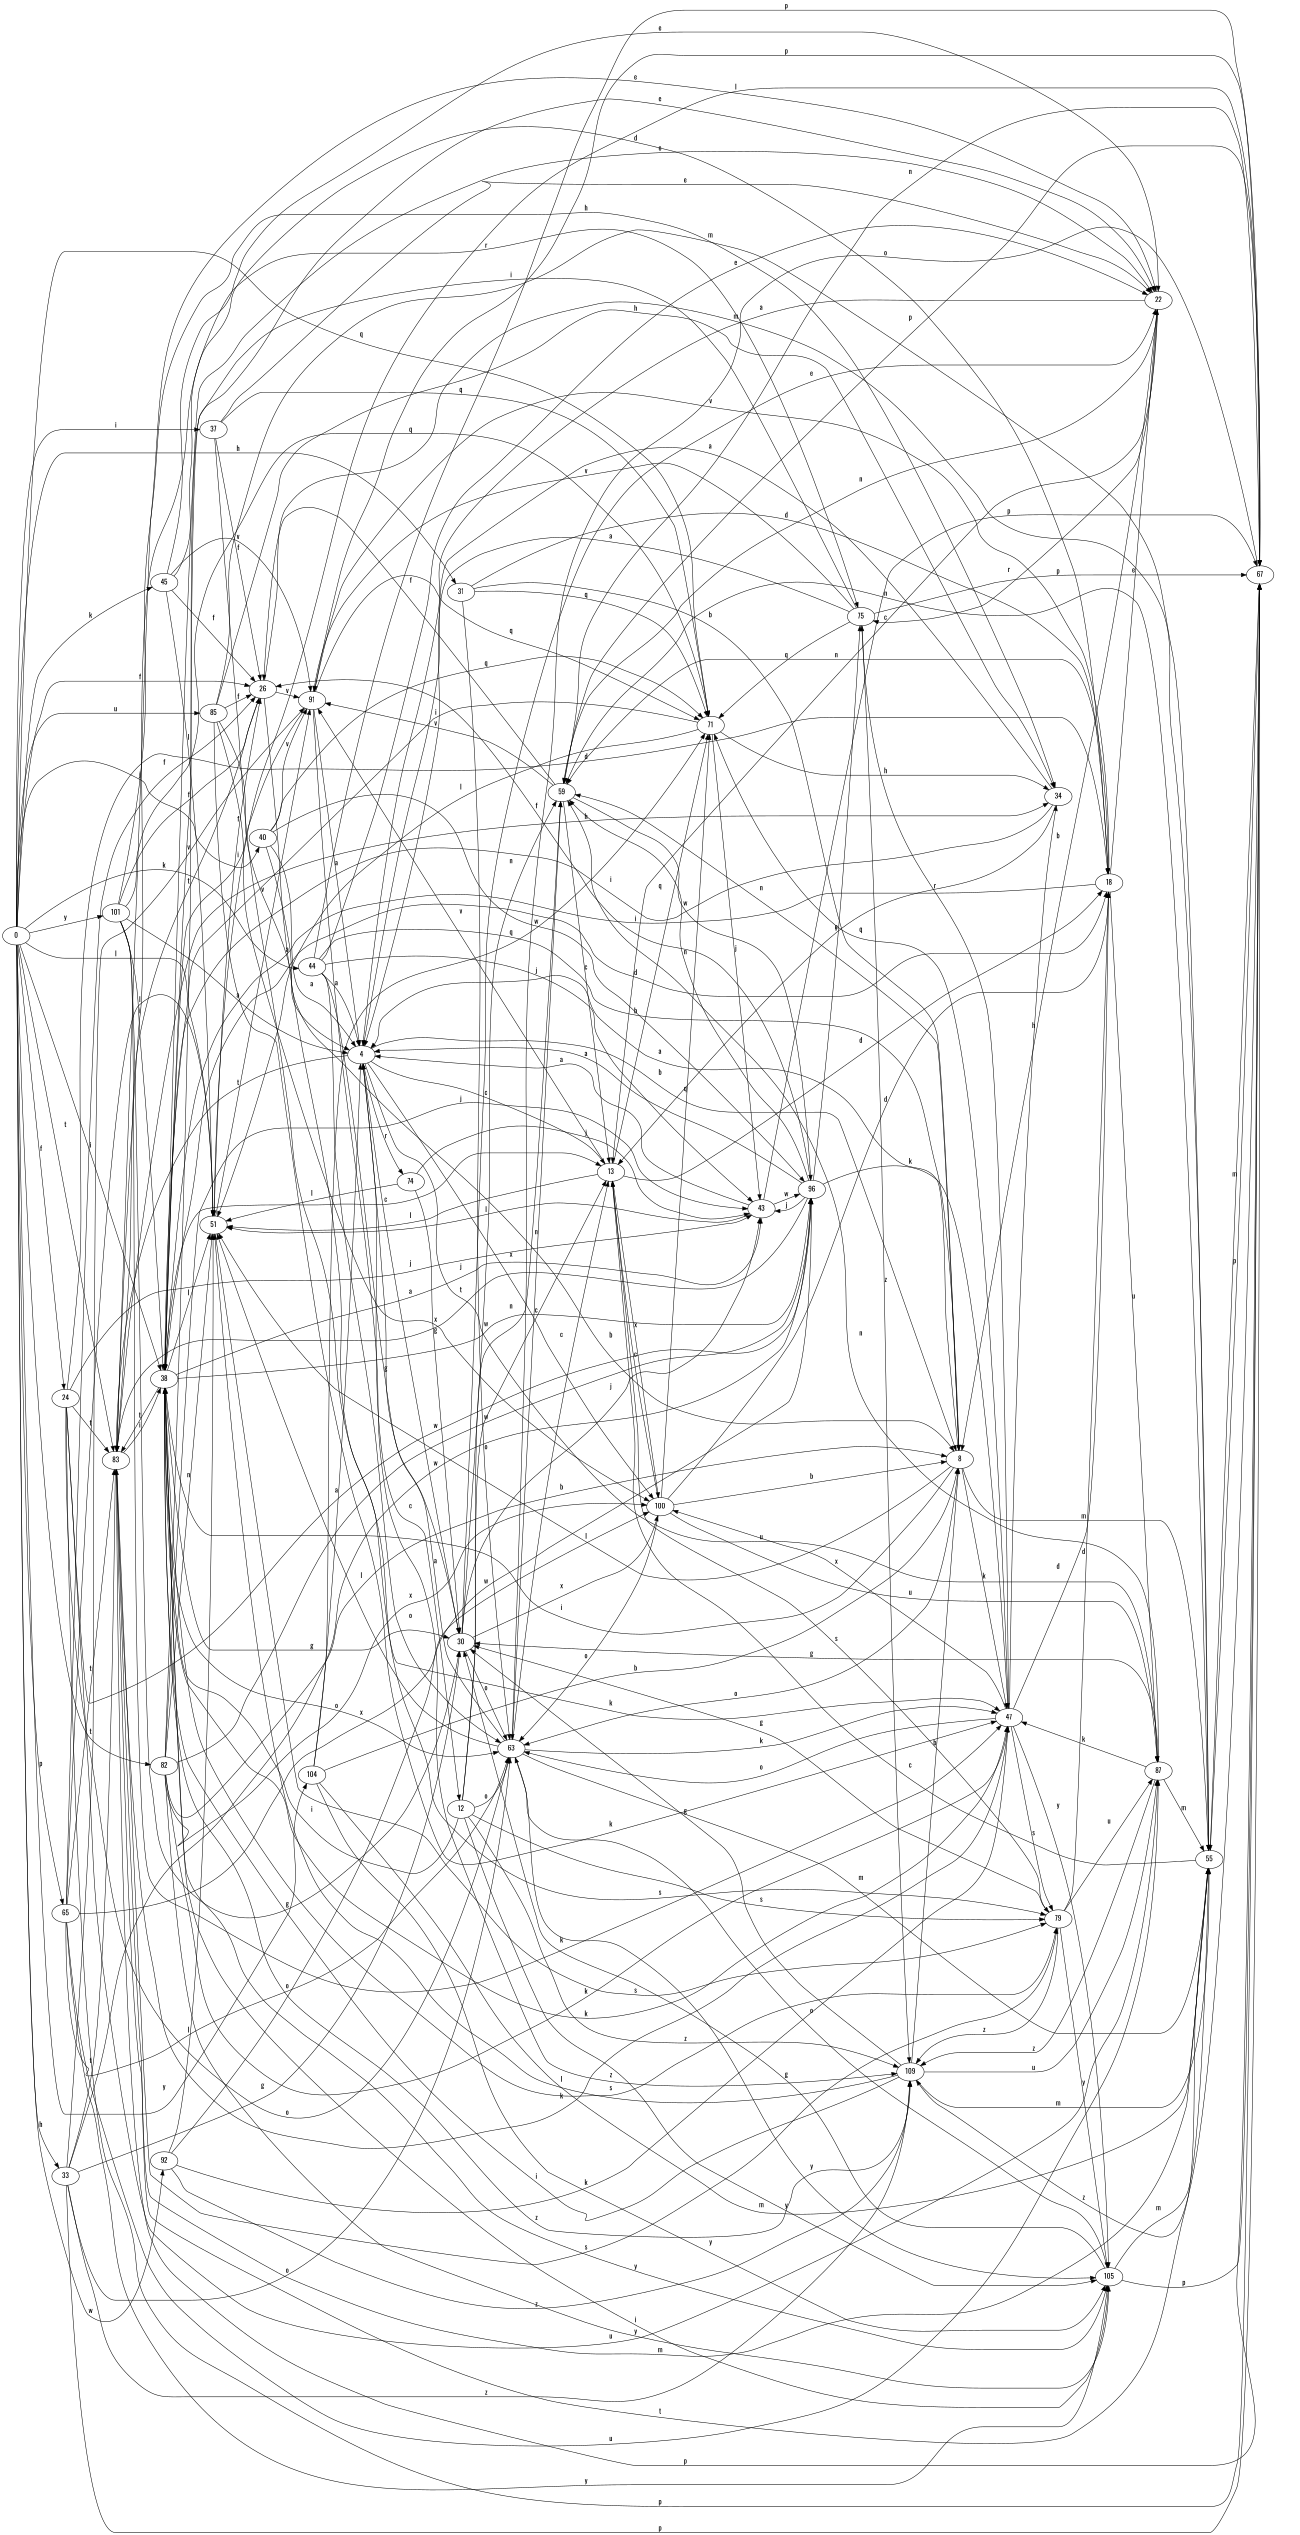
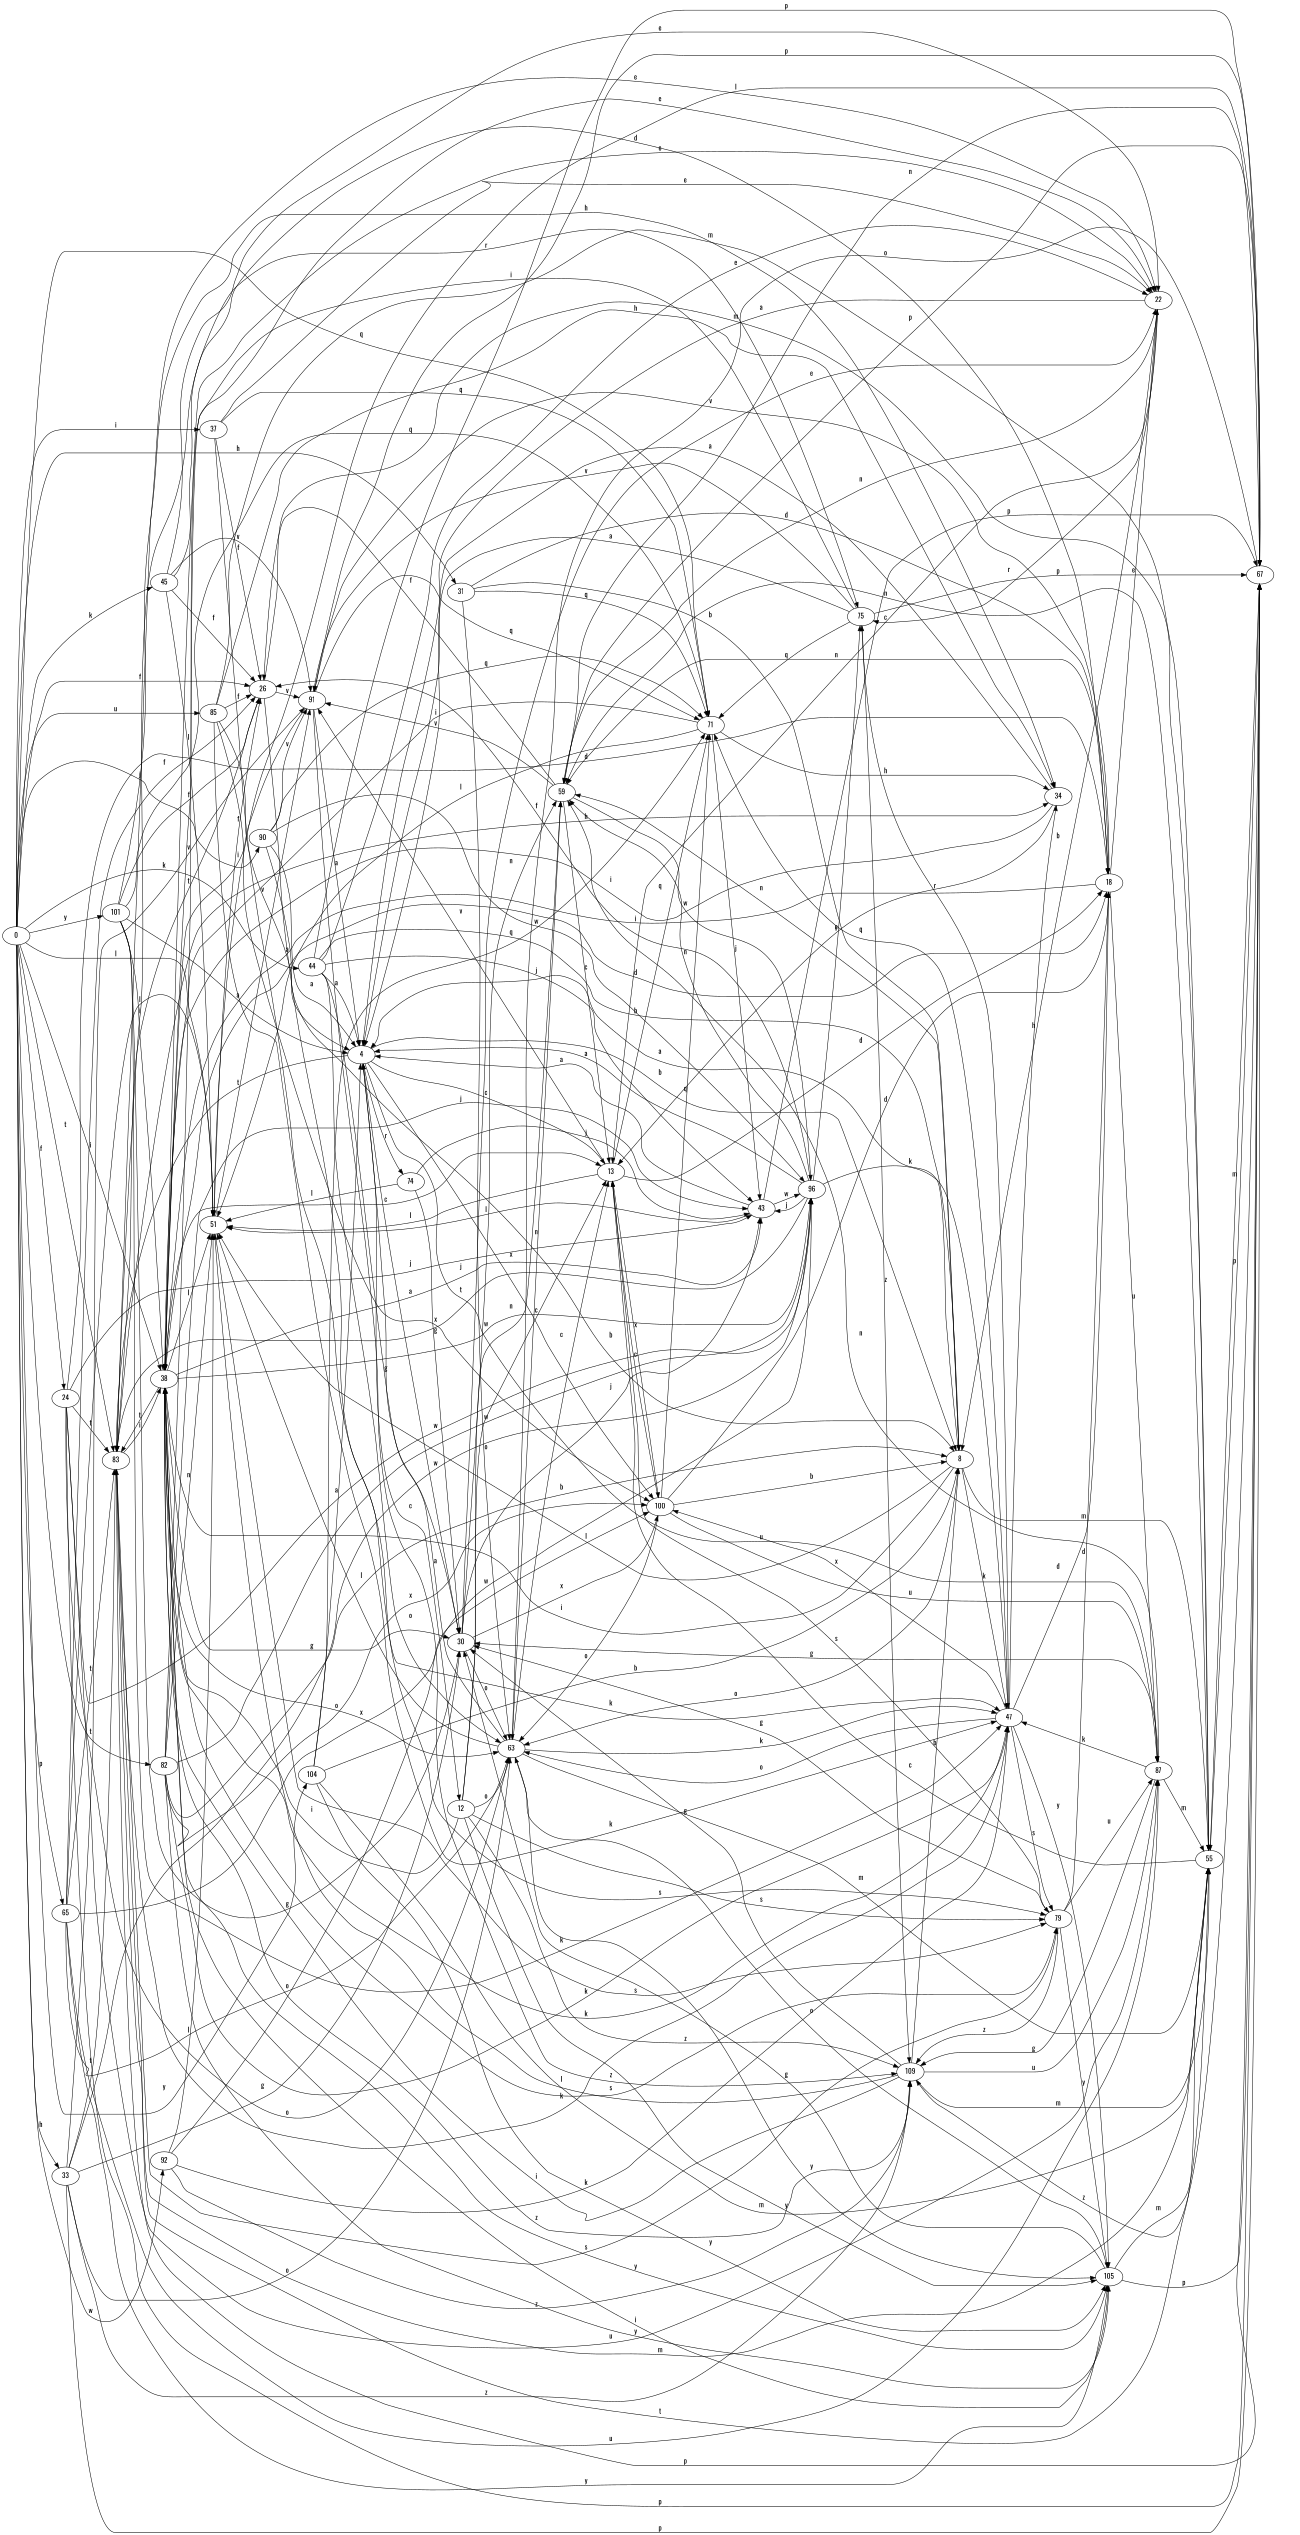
  strict digraph {
    fontname=Oswald
    rankdir=LR
    node [fontname=Oswald]
    edge [fontname=Oswald]
    0
    24
    26
    31
    33
    37
    38
-   40
+   40 [label=90]
    44
    45
    51
    65
    71
    82
    83
    85
    92
    101
    104
    87
    63
    18
    43
    67
    96
    55
    79
    91
    8
    109
    30
    47
    22
    13
    105
    4
    100
    34
    75
    12
    74
    59
    0 -> 24 [label=f]
    0 -> 26 [label=f]
    0 -> 31 [label=h]
    0 -> 33 [label=h]
    0 -> 37 [label=i]
    0 -> 38 [label=i]
    0 -> 40 [label=j]
    0 -> 44 [label=k]
    0 -> 45 [label=k]
    0 -> 51 [label=l]
    0 -> 65 [label=p]
    0 -> 71 [label=q]
    0 -> 82 [label=t]
    0 -> 83 [label=t]
    0 -> 85 [label=u]
    0 -> 92 [label=w]
    0 -> 101 [label=y]
    0 -> 104 [label=y]
    24 -> 83 [label=t]
    24 -> 87 [label=u]
    24 -> 63 [label=o]
    24 -> 18 [label=d]
    24 -> 43 [label=j]
    24 -> 67 [label=p]
    24 -> 96 [label=w]
    26 -> 83 [label=t]
    26 -> 55 [label=m]
    26 -> 79 [label=s]
    26 -> 91 [label=v]
    31 -> 71 [label=q]
    31 -> 63 [label=o]
    31 -> 18 [label=d]
    31 -> 8 [label=b]
    33 -> 83 [label=t]
    33 -> 63 [label=o]
    33 -> 67 [label=p]
    33 -> 96 [label=w]
    33 -> 91 [label=v]
    33 -> 109 [label=z]
    33 -> 30 [label=g]
    37 -> 26 [label=f]
    37 -> 71 [label=q]
    37 -> 47 [label=k]
    37 -> 22 [label=e]
    38 -> 51 [label=l]
    38 -> 83 [label=t]
    38 -> 63 [label=o]
    38 -> 18 [label=d]
    38 -> 43 [label=j]
    38 -> 96 [label=w]
    38 -> 79 [label=s]
    38 -> 109 [label=z]
    38 -> 30 [label=g]
    38 -> 47 [label=k]
    38 -> 22 [label=e]
    38 -> 13 [label=c]
    38 -> 105 [label=y]
    40 -> 71 [label=q]
    40 -> 96 [label=w]
    40 -> 91 [label=v]
    40 -> 8 [label=b]
    40 -> 4 [label=a]
    44 -> 63 [label=o]
    44 -> 43 [label=j]
    44 -> 67 [label=p]
    44 -> 8 [label=b]
    44 -> 30 [label=g]
    44 -> 22 [label=e]
    44 -> 4 [label=a]
    45 -> 26 [label=f]
    45 -> 51 [label=l]
    45 -> 18 [label=d]
    45 -> 91 [label=v]
    45 -> 22 [label=e]
    51 -> 26 [label=f]
    51 -> 79 [label=s]
    51 -> 91 [label=v]
    65 -> 26 [label=f]
    65 -> 51 [label=l]
    65 -> 83 [label=t]
    65 -> 87 [label=u]
    65 -> 63 [label=o]
    65 -> 105 [label=y]
    65 -> 100 [label=x]
    71 -> 38 [label=i]
    71 -> 51 [label=l]
    71 -> 43 [label=j]
    71 -> 34 [label=h]
    82 -> 51 [label=n]
    82 -> 43 [label=j]
    82 -> 96 [label=w]
    82 -> 8 [label=b]
    82 -> 47 [label=k]
    82 -> 22 [label=e]
    82 -> 105 [label=y]
    82 -> 100 [label=x]
    83 -> 38 [label=i]
    83 -> 67 [label=p]
    83 -> 55 [label=m]
    83 -> 79 [label=s]
    83 -> 47 [label=k]
    83 -> 22 [label=e]
    83 -> 34 [label=h]
    83 -> 75 [label=r]
    85 -> 26 [label=f]
    85 -> 55 [label=m]
    85 -> 47 [label=k]
    85 -> 4 [label=a]
    85 -> 100 [label=x]
    85 -> 34 [label=h]
    92 -> 51 [label=l]
    92 -> 96 [label=w]
    92 -> 109 [label=z]
    92 -> 47 [label=k]
    101 -> 26 [label=f]
    101 -> 38 [label=i]
    101 -> 71 [label=q]
    101 -> 30 [label=g]
    101 -> 47 [label=k]
    101 -> 4 [label=a]
    101 -> 34 [label=h]
    104 -> 71 [label=q]
    104 -> 55 [label=m]
    104 -> 8 [label=b]
    104 -> 105 [label=y]
    104 -> 4 [label=a]
    87 -> 55 [label=m]
-   87 -> 109 [label=z]
+   87 -> 109 [label=g]
    87 -> 30 [label=g]
    87 -> 47 [label=k]
    87 -> 59 [label=n]
    63 -> 51 [label=l]
    63 -> 55 [label=m]
    63 -> 47 [label=k]
    63 -> 13 [label=c]
    63 -> 105 [label=y]
    63 -> 4 [label=a]
    63 -> 59 [label=n]
    18 -> 38 [label=i]
    18 -> 87 [label=u]
    18 -> 91 [label=v]
    18 -> 22 [label=e]
    18 -> 59 [label=n]
    43 -> 51 [label=l]
    43 -> 67 [label=p]
    43 -> 96 [label=w]
    43 -> 4 [label=a]
    67 -> 51 [label=l]
    67 -> 63 [label=o]
    67 -> 55 [label=m]
    67 -> 109 [label=z]
    67 -> 59 [label=n]
    96 -> 26 [label=f]
    96 -> 83 [label=t]
    96 -> 43 [label=j]
    96 -> 47 [label=k]
    96 -> 4 [label=a]
    96 -> 75 [label=r]
    96 -> 59 [label=n]
    55 -> 83 [label=t]
    55 -> 67 [label=p]
    55 -> 13 [label=c]
    55 -> 59 [label=n]
    79 -> 87 [label=u]
    79 -> 18 [label=d]
    79 -> 109 [label=z]
    79 -> 30 [label=g]
    79 -> 105 [label=y]
    91 -> 38 [label=i]
    91 -> 71 [label=q]
    91 -> 67 [label=p]
    91 -> 109 [label=z]
    91 -> 4 [label=a]
    8 -> 38 [label=i]
    8 -> 51 [label=l]
    8 -> 63 [label=o]
    8 -> 55 [label=m]
    8 -> 47 [label=k]
    8 -> 4 [label=a]
    8 -> 59 [label=n]
    109 -> 38 [label=i]
    109 -> 51 [label=l]
    109 -> 87 [label=u]
    109 -> 55 [label=m]
    109 -> 8 [label=b]
    109 -> 30 [label=g]
    30 -> 63 [label=o]
    30 -> 43 [label=j]
    30 -> 22 [label=e]
    30 -> 4 [label=a]
    30 -> 100 [label=x]
    30 -> 59 [label=n]
    47 -> 71 [label=q]
    47 -> 63 [label=o]
    47 -> 18 [label=d]
    47 -> 79 [label=s]
    47 -> 105 [label=y]
    47 -> 100 [label=x]
    47 -> 34 [label=h]
    47 -> 75 [label=r]
    22 -> 8 [label=b]
    22 -> 13 [label=c]
    22 -> 4 [label=a]
    22 -> 75 [label=r]
    22 -> 59 [label=n]
    13 -> 51 [label=l]
    13 -> 71 [label=q]
    13 -> 18 [label=d]
    13 -> 79 [label=s]
    13 -> 91 [label=v]
    13 -> 100 [label=x]
    105 -> 38 [label=i]
    105 -> 63 [label=o]
    105 -> 67 [label=p]
    105 -> 55 [label=m]
    105 -> 30 [label=g]
    4 -> 83 [label=t]
    4 -> 87 [label=u]
    4 -> 8 [label=b]
    4 -> 13 [label=c]
    4 -> 100 [label=x]
    4 -> 12 [label=c]
    4 -> 74 [label=r]
    100 -> 71 [label=q]
    100 -> 87 [label=u]
    100 -> 63 [label=o]
    100 -> 18 [label=d]
    100 -> 8 [label=b]
    100 -> 13 [label=c]
    34 -> 38 [label=i]
    34 -> 13 [label=c]
    34 -> 4 [label=a]
    75 -> 38 [label=i]
    75 -> 71 [label=q]
    75 -> 67 [label=p]
    75 -> 91 [label=v]
    75 -> 109 [label=z]
    75 -> 4 [label=a]
    12 -> 38 [label=i]
    12 -> 63 [label=o]
    12 -> 79 [label=s]
    12 -> 109 [label=z]
    12 -> 13 [label=c]
    12 -> 105 [label=y]
    12 -> 59 [label=n]
    74 -> 51 [label=l]
    74 -> 43 [label=j]
    74 -> 30 [label=g]
    59 -> 26 [label=f]
    59 -> 67 [label=p]
    59 -> 96 [label=w]
    59 -> 91 [label=v]
    59 -> 13 [label=c]
  }
